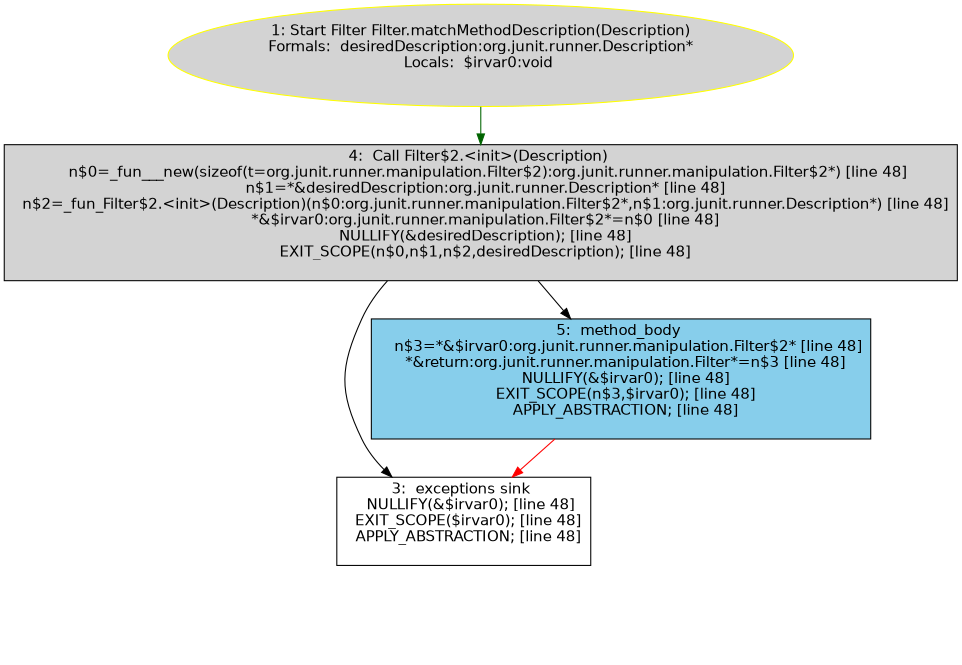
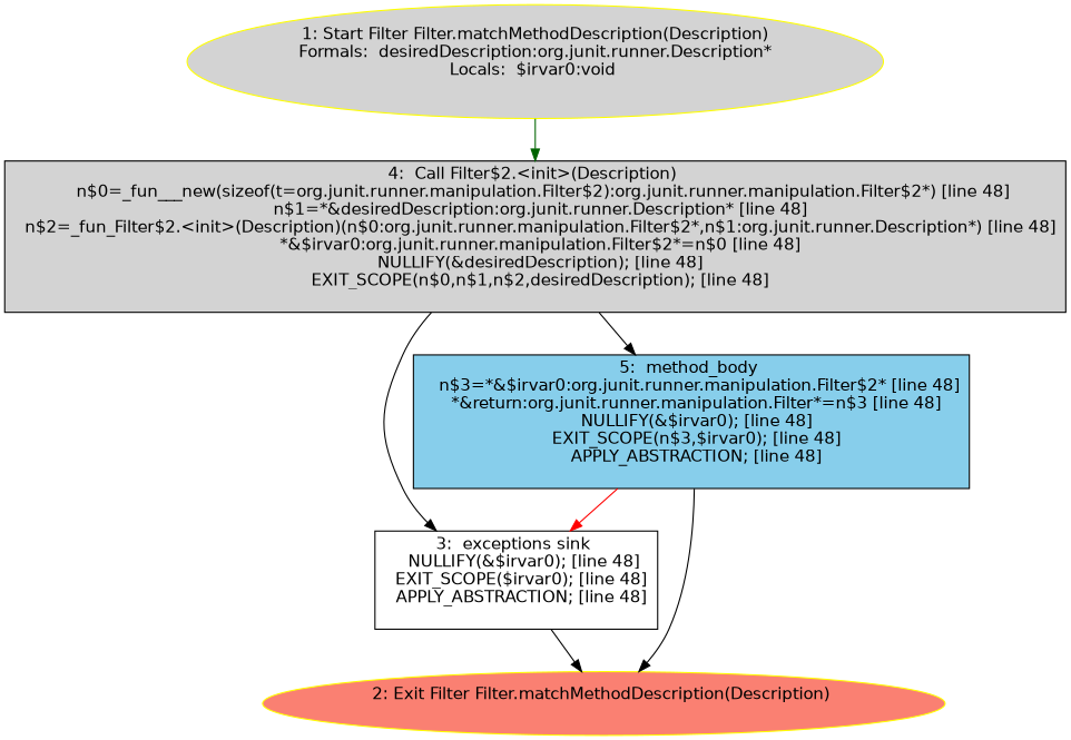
  digraph {
    fontname="DejaVu Sans"
    node [style=filled fillcolor=lightgrey fontname="DejaVu Sans" shape=box]
    edge [color=black fontname="DejaVu Sans"]
    n1 [color=yellow label="1: Start Filter Filter.matchMethodDescription(Description)\nFormals:  desiredDescription:org.junit.runner.Description*\nLocals:  $irvar0:void \n  " shape=""]
    n2 [label="4:  Call Filter$2.<init>(Description) \n   n$0=_fun___new(sizeof(t=org.junit.runner.manipulation.Filter$2):org.junit.runner.manipulation.Filter$2*) [line 48]\n  n$1=*&desiredDescription:org.junit.runner.Description* [line 48]\n  n$2=_fun_Filter$2.<init>(Description)(n$0:org.junit.runner.manipulation.Filter$2*,n$1:org.junit.runner.Description*) [line 48]\n  *&$irvar0:org.junit.runner.manipulation.Filter$2*=n$0 [line 48]\n  NULLIFY(&desiredDescription); [line 48]\n  EXIT_SCOPE(n$0,n$1,n$2,desiredDescription); [line 48]\n "]
    n3 [label="3:  exceptions sink \n   NULLIFY(&$irvar0); [line 48]\n  EXIT_SCOPE($irvar0); [line 48]\n  APPLY_ABSTRACTION; [line 48]\n " fillcolor=white]
    n4 [label="5:  method_body \n   n$3=*&$irvar0:org.junit.runner.manipulation.Filter$2* [line 48]\n  *&return:org.junit.runner.manipulation.Filter*=n$3 [line 48]\n  NULLIFY(&$irvar0); [line 48]\n  EXIT_SCOPE(n$3,$irvar0); [line 48]\n  APPLY_ABSTRACTION; [line 48]\n " fillcolor=skyblue]
+   n5 [color=yellow label="2: Exit Filter Filter.matchMethodDescription(Description) \n  " fillcolor=salmon shape=""]
    n1 -> n2 [color=darkgreen]
    n2 -> n3
    n2 -> n4
+   n3 -> n5
    n4 -> n3 [color=red]
+   n4 -> n5
  }
